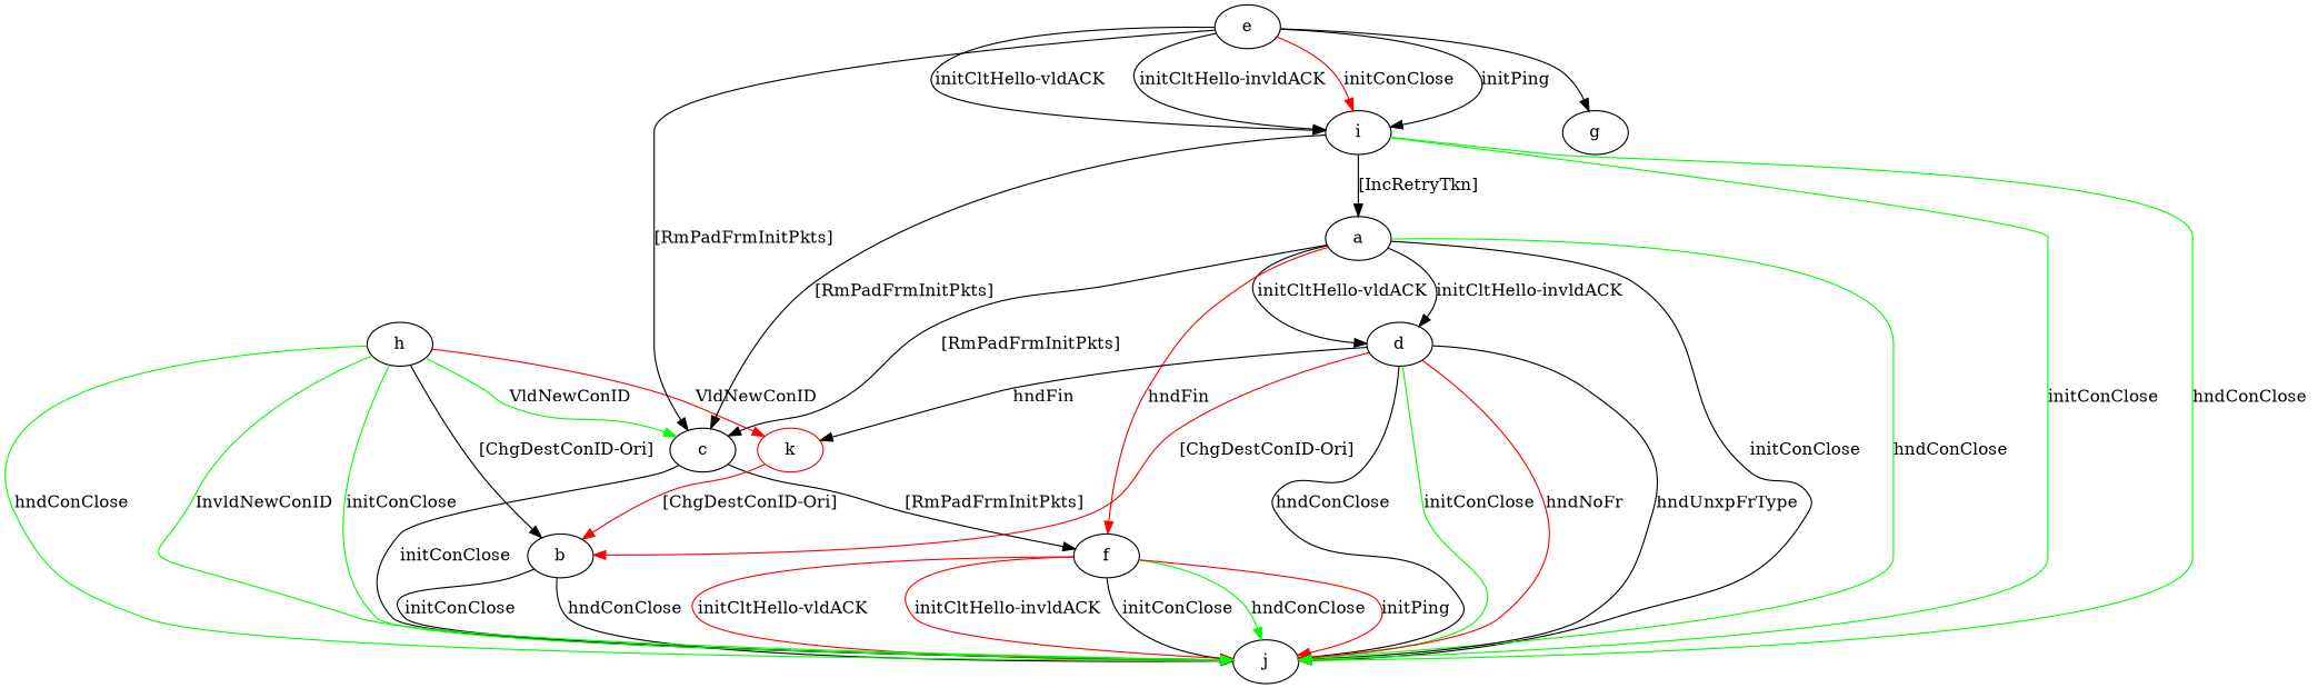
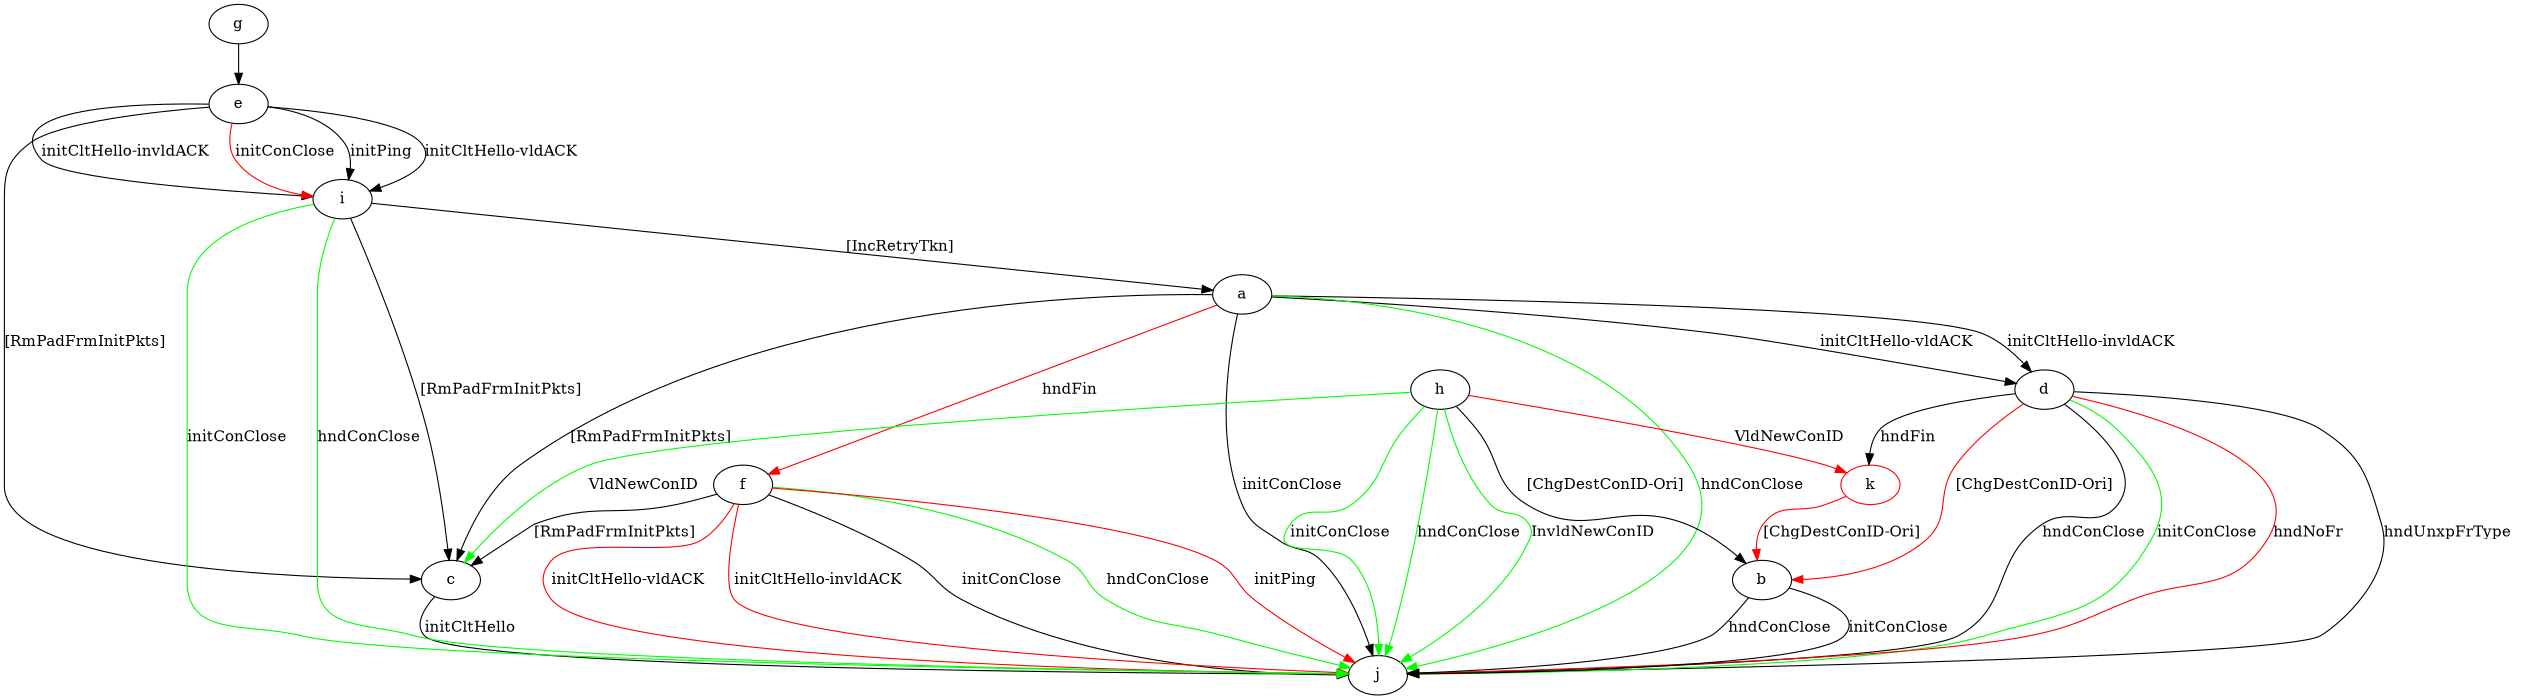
  digraph {
    a
    c
    d
    f
    j
    b
    k [color=red]
    h
    e
    i
    g
    a -> c [label="[RmPadFrmInitPkts] "]
    a -> d [label="initCltHello-vldACK "]
    a -> d [label="initCltHello-invldACK "]
    a -> f [color=red label="hndFin "]
    a -> j [label="initConClose "]
    a -> j [color=green label="hndConClose "]
-   c -> j [label="initConClose "]
+   c -> j [label="initCltHello "]
    d -> j [label="hndUnxpFrType "]
    d -> j [label="hndConClose "]
    d -> j [color=green label="initConClose "]
    d -> j [color=red label="hndNoFr "]
    d -> b [color=red label="[ChgDestConID-Ori] "]
    d -> k [label="hndFin "]
-   c -> f [label="[RmPadFrmInitPkts] "]
+   f -> c [label="[RmPadFrmInitPkts] "]
    f -> j [label="initConClose "]
    f -> j [color=green label="hndConClose "]
    f -> j [color=red label="initPing "]
    f -> j [color=red label="initCltHello-vldACK "]
    f -> j [color=red label="initCltHello-invldACK "]
    b -> j [label="initConClose "]
    b -> j [label="hndConClose "]
    k -> b [color=red label="[ChgDestConID-Ori] "]
    h -> c [color=green label="VldNewConID "]
    h -> j [color=green label="initConClose "]
    h -> j [color=green label="hndConClose "]
    h -> j [color=green label="InvldNewConID "]
    h -> b [label="[ChgDestConID-Ori] "]
    h -> k [color=red label="VldNewConID "]
    e -> c [label="[RmPadFrmInitPkts] "]
    e -> i [label="initPing "]
    e -> i [label="initCltHello-vldACK "]
    e -> i [label="initCltHello-invldACK "]
    e -> i [color=red label="initConClose "]
    i -> a [label="[IncRetryTkn] "]
    i -> c [label="[RmPadFrmInitPkts] "]
    i -> j [color=green label="initConClose "]
    i -> j [color=green label="hndConClose "]
-   e -> g
+   g -> e
  }
